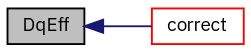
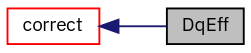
  digraph {
    rankdir=LR
    fontname="IBM Plex Sans"
    node [fontname="IBM Plex Sans" fontsize=10 shape=record]
    n1 [color=black fillcolor=grey75 fontcolor=black height=0.2 label=DqEff style=filled width=0.4]
    n2 [color=red height=0.2 label=correct width=0.4]
-   n1 -> n2 [color=midnightblue dir=back fontname="IBM Plex Sans" fontsize=10 labelfontname=FreeSans labelfontsize=10 style=solid]
+   n2 -> n1 [color=midnightblue dir=back fontname="IBM Plex Sans" fontsize=10 labelfontname=FreeSans labelfontsize=10 style=solid]
  }
